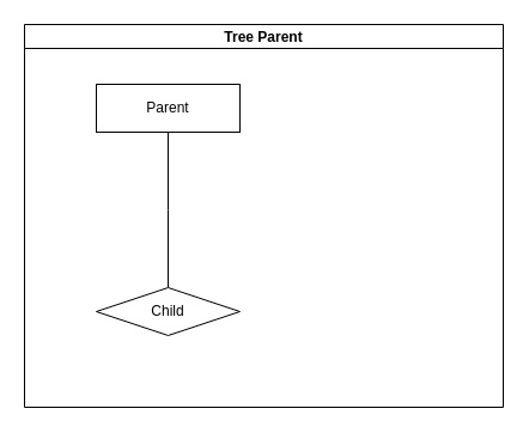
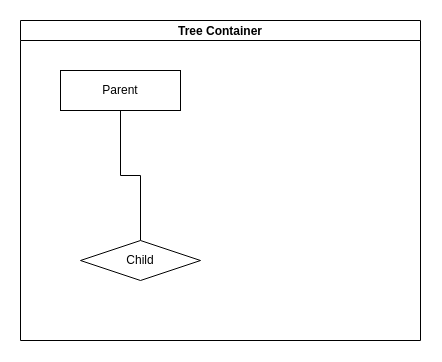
  <mxCell id="0" />
  <mxCell id="1" parent="0" />
- <mxCell id="2" value="Tree Parent" style="swimlane;startSize=20;horizontal=1;containerType=tree;" vertex="1" parent="1"><mxGeometry x="20" y="20" width="400" height="320" as="geometry" /></mxCell>
+ <mxCell id="2" value="Tree Container" style="swimlane;startSize=20;horizontal=1;containerType=tree;" vertex="1" parent="1"><mxGeometry x="20" y="20" width="400" height="320" as="geometry" /></mxCell>
  <mxCell id="3" value="" style="edgeStyle=elbowEdgeStyle;elbow=vertical;startArrow=none;endArrow=none;rounded=0;" edge="1" parent="2" source="4" target="5"><mxGeometry relative="1" as="geometry" /></mxCell>
- <mxCell id="4" value="Parent" style="whiteSpace=wrap;html=1;treeFolding=1;treeMoving=1;newEdgeStyle={&quot;edgeStyle&quot;:&quot;elbowEdgeStyle&quot;,&quot;startArrow&quot;:&quot;none&quot;,&quot;endArrow&quot;:&quot;none&quot;};" vertex="1" parent="2"><mxGeometry x="60" y="50" width="120" height="40" as="geometry" /></mxCell>
+ <mxCell id="4" value="Parent" style="whiteSpace=wrap;html=1;treeFolding=1;treeMoving=1;newEdgeStyle={&quot;edgeStyle&quot;:&quot;elbowEdgeStyle&quot;,&quot;startArrow&quot;:&quot;none&quot;,&quot;endArrow&quot;:&quot;none&quot;};" vertex="1" parent="2"><mxGeometry x="40" y="50" width="120" height="40" as="geometry" /></mxCell>
  <mxCell id="5" value="Child" style="rhombus;whiteSpace=wrap;html=1;treeFolding=1;treeMoving=1;newEdgeStyle={&quot;edgeStyle&quot;:&quot;elbowEdgeStyle&quot;,&quot;startArrow&quot;:&quot;none&quot;,&quot;endArrow&quot;:&quot;none&quot;};" vertex="1" parent="2"><mxGeometry x="60" y="220" width="120" height="40" as="geometry" /></mxCell>
